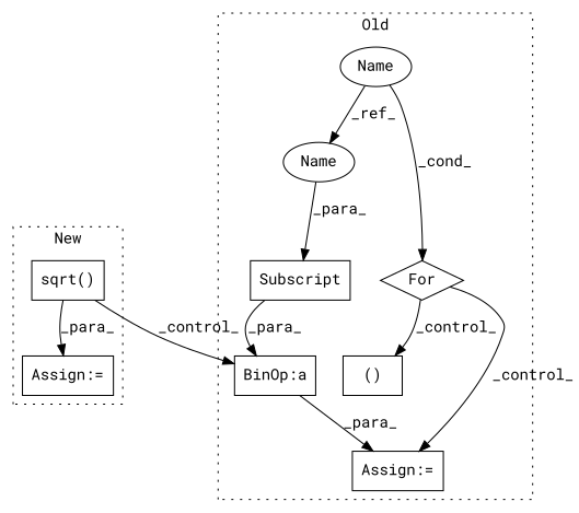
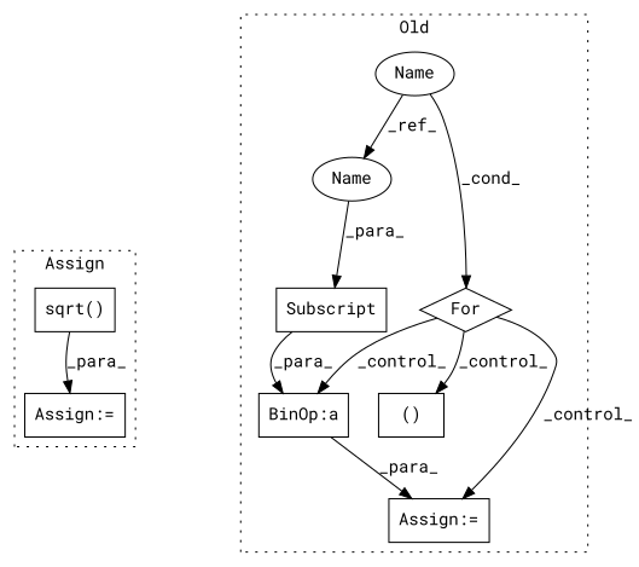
  digraph {
    fontname="Roboto Mono"
    node [a=68 fontname="Roboto Mono" l=2 shape=box]
    edge [fontname="Roboto Mono"]
    n1 [a=107 l="4,18" label=For s="26932,26970" shape=diamond]
    n2 [l=3 label="Assign:=" s=26989]
    n3 [a=54 l=4 label="()" s=27074]
    n4 [a=87 label=Name s=26936 shape=ellipse]
    n5 [a=82 label="BinOp:a" s=27008]
    n6 [a=63 l="16,0" label=Subscript s="26992,0"]
    n7 [a=87 label=Name s=27005 shape=ellipse]
    n8 [a=75 l=26 label="sqrt()" s=27475]
    n9 [l=3 label="Assign:=" s=27442]
    subgraph cluster_1 {
      label=Old
      style=dotted
      n1
      n2
      n3
      n4
      n5
      n6
      n7
    }
    subgraph cluster_2 {
-     label=New
+     label=Assign
      style=dotted
      n8
      n9
    }
    n1 -> n2 [label=_control_]
    n1 -> n3 [label=_control_]
-   n8 -> n5 [label=_control_]
+   n1 -> n5 [label=_control_]
    n4 -> n1 [label=_cond_]
    n4 -> n7 [label=_ref_]
    n5 -> n2 [label=_para_]
    n6 -> n5 [label=_para_]
    n7 -> n6 [label=_para_]
    n8 -> n9 [label=_para_]
  }
